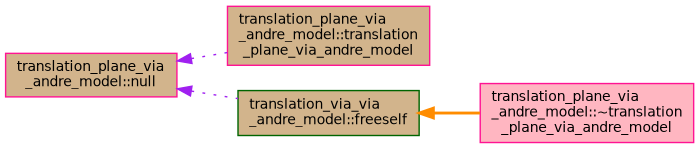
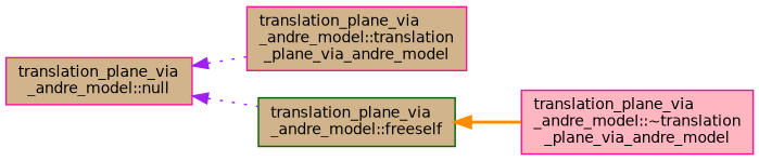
  digraph {
    rankdir=LR
    node [color=deeppink fillcolor=tan fontname=Helvetica fontsize=10 shape=record style=filled]
    edge [color=purple dir=back fontname=Helvetica fontsize=10 labelfontname=Helvetica labelfontsize=10 style=dotted]
    n1 [fontcolor=black height=0.2 label="translation_plane_via\l_andre_model::null" width=0.4]
    n2 [height=0.2 label="translation_plane_via\l_andre_model::translation\l_plane_via_andre_model" width=0.4]
-   n3 [color=darkgreen height=0.2 label="translation_via_via\l_andre_model::freeself" width=0.4]
+   n3 [color=darkgreen height=0.2 label="translation_plane_via\l_andre_model::freeself" width=0.4]
    n4 [fillcolor=lightpink height=0.2 label="translation_plane_via\l_andre_model::~translation\l_plane_via_andre_model" width=0.4]
    n1 -> n2
    n1 -> n3
    n3 -> n4 [color=darkorange style=bold]
  }
